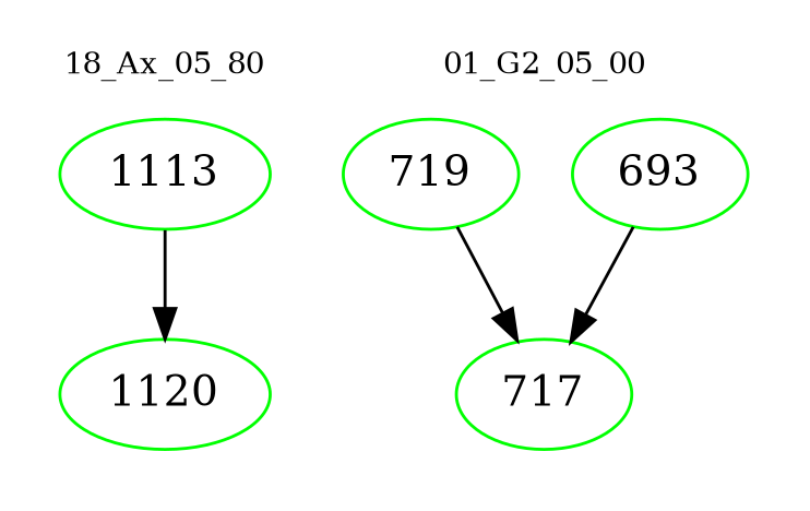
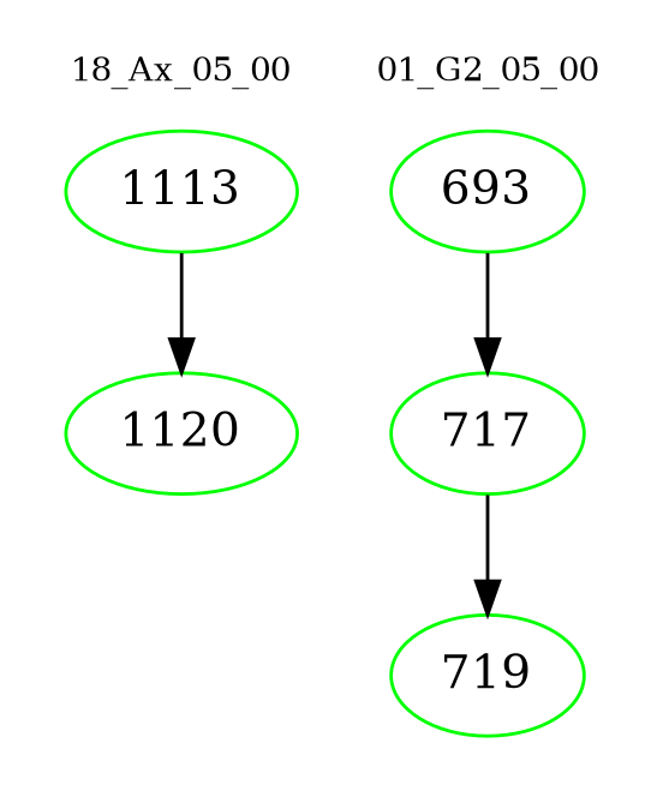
  digraph {
    node [color=green]
    edge [color=black]
    n1 [label=1113]
    n2 [label=1120]
    n3 [label=717]
    n4 [label=693]
    n5 [label=719]
    subgraph cluster_1 {
      color=white
      fontsize=10
-     label="18_Ax_05_80"
+     label="18_Ax_05_00"
      n1
      n2
    }
    subgraph cluster_2 {
      color=white
      fontsize=10
      label="01_G2_05_00"
      n3
      n4
      n5
    }
    n1 -> n2
-   n5 -> n3
+   n3 -> n5
    n4 -> n3
  }
